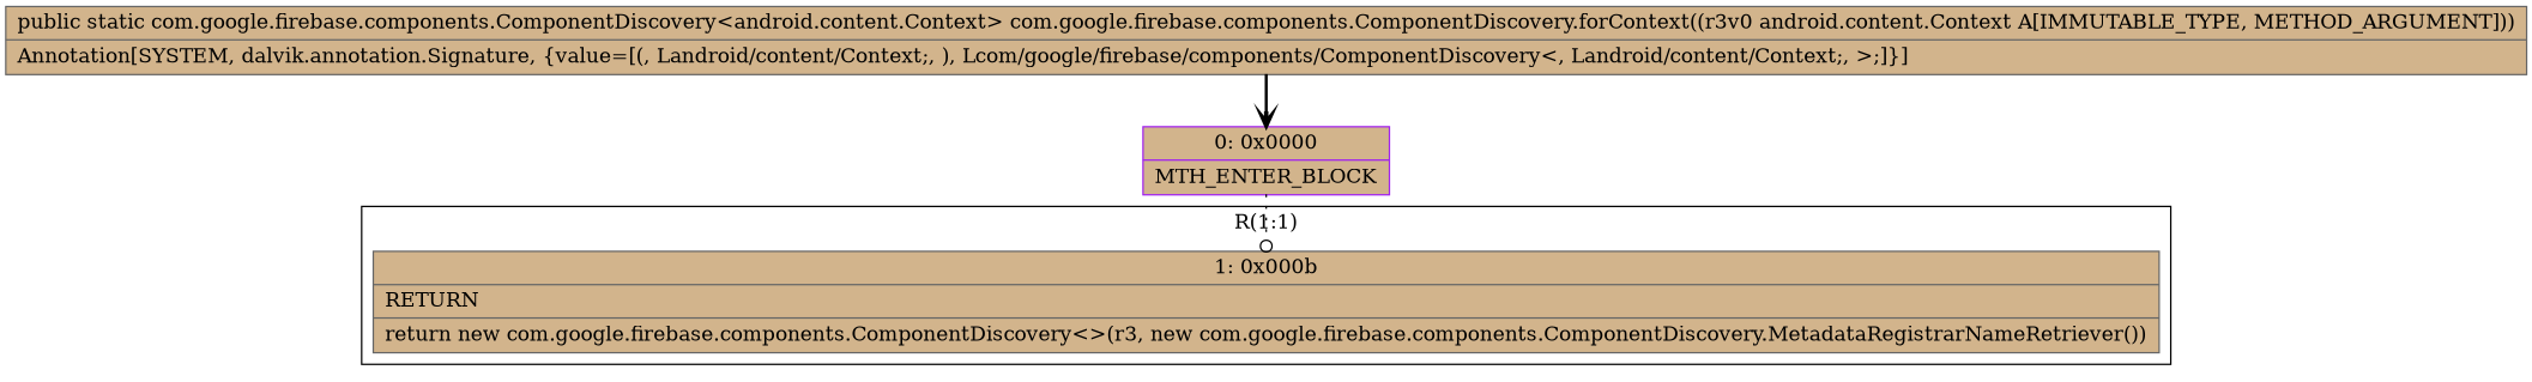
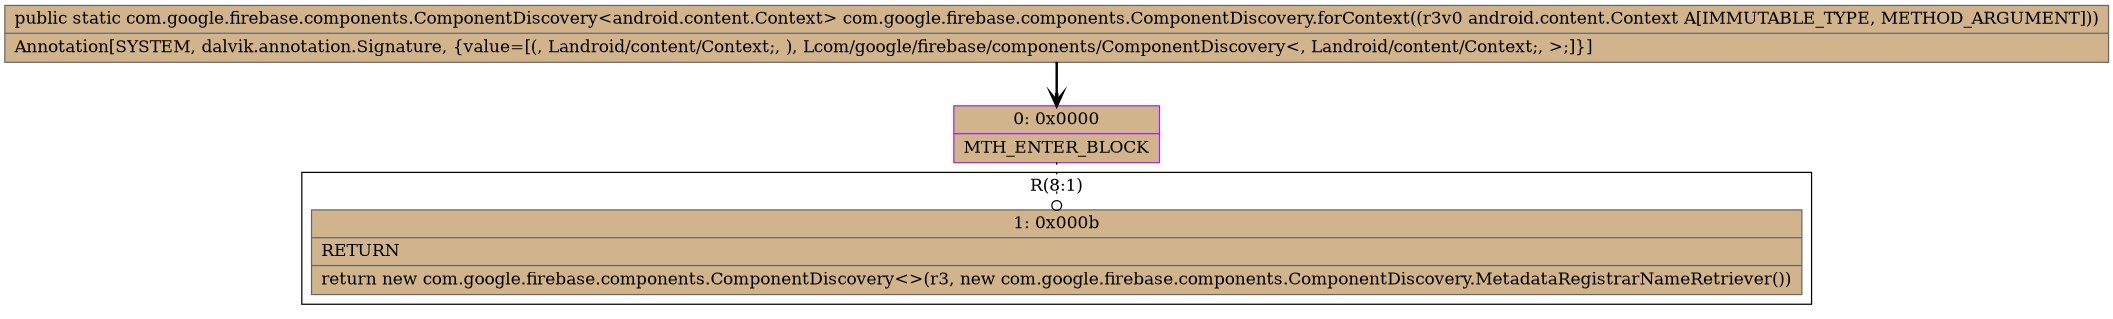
  digraph {
    node [color=gray40 shape=record style=filled fillcolor=tan]
    n1 [label="{1\:\ 0x000b|RETURN\l|return new com.google.firebase.components.ComponentDiscovery\<\>(r3, new com.google.firebase.components.ComponentDiscovery.MetadataRegistrarNameRetriever())\l}"]
    n2 [color=purple label="{0\:\ 0x0000|MTH_ENTER_BLOCK\l}"]
    n3 [label="{public static com.google.firebase.components.ComponentDiscovery\<android.content.Context\> com.google.firebase.components.ComponentDiscovery.forContext((r3v0 android.content.Context A[IMMUTABLE_TYPE, METHOD_ARGUMENT]))  | Annotation[SYSTEM, dalvik.annotation.Signature, \{value=[(, Landroid\/content\/Context;, ), Lcom\/google\/firebase\/components\/ComponentDiscovery\<, Landroid\/content\/Context;, \>;]\}]\l}"]
    subgraph cluster_1 {
-     label="R(1:1)"
+     label="R(8:1)"
      n1
    }
    n2 -> n1 [style=dotted arrowhead=odot]
    n3 -> n2 [style=bold arrowhead=vee]
  }
